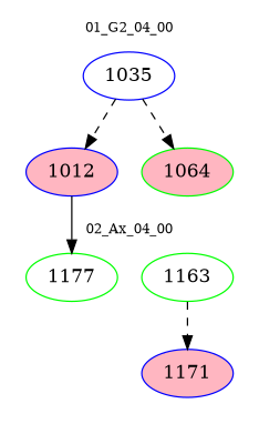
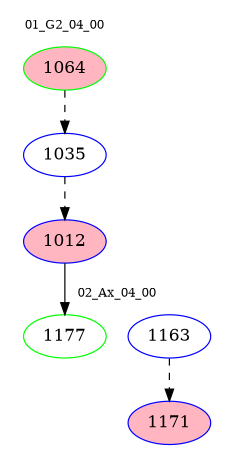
  digraph {
    node [color=blue fillcolor=white style=filled]
    edge [color=black style=dashed]
-   n1 [color=green label=1163]
+   n1 [label=1163]
    n2 [fillcolor=lightpink label=1171]
    n3 [color=green label=1177]
    n4 [label=1035]
    n5 [fillcolor=lightpink label=1012]
    n6 [color=green fillcolor=lightpink label=1064]
    subgraph cluster_1 {
      color=white
      fontsize=10
      label="02_Ax_04_00"
      n1
      n2
      n3
    }
    subgraph cluster_2 {
      color=white
      fontsize=10
      label="01_G2_04_00"
      n4
      n5
      n6
    }
    n1 -> n2
    n4 -> n5
-   n4 -> n6
+   n6 -> n4
    n5 -> n3 [style=solid]
  }
